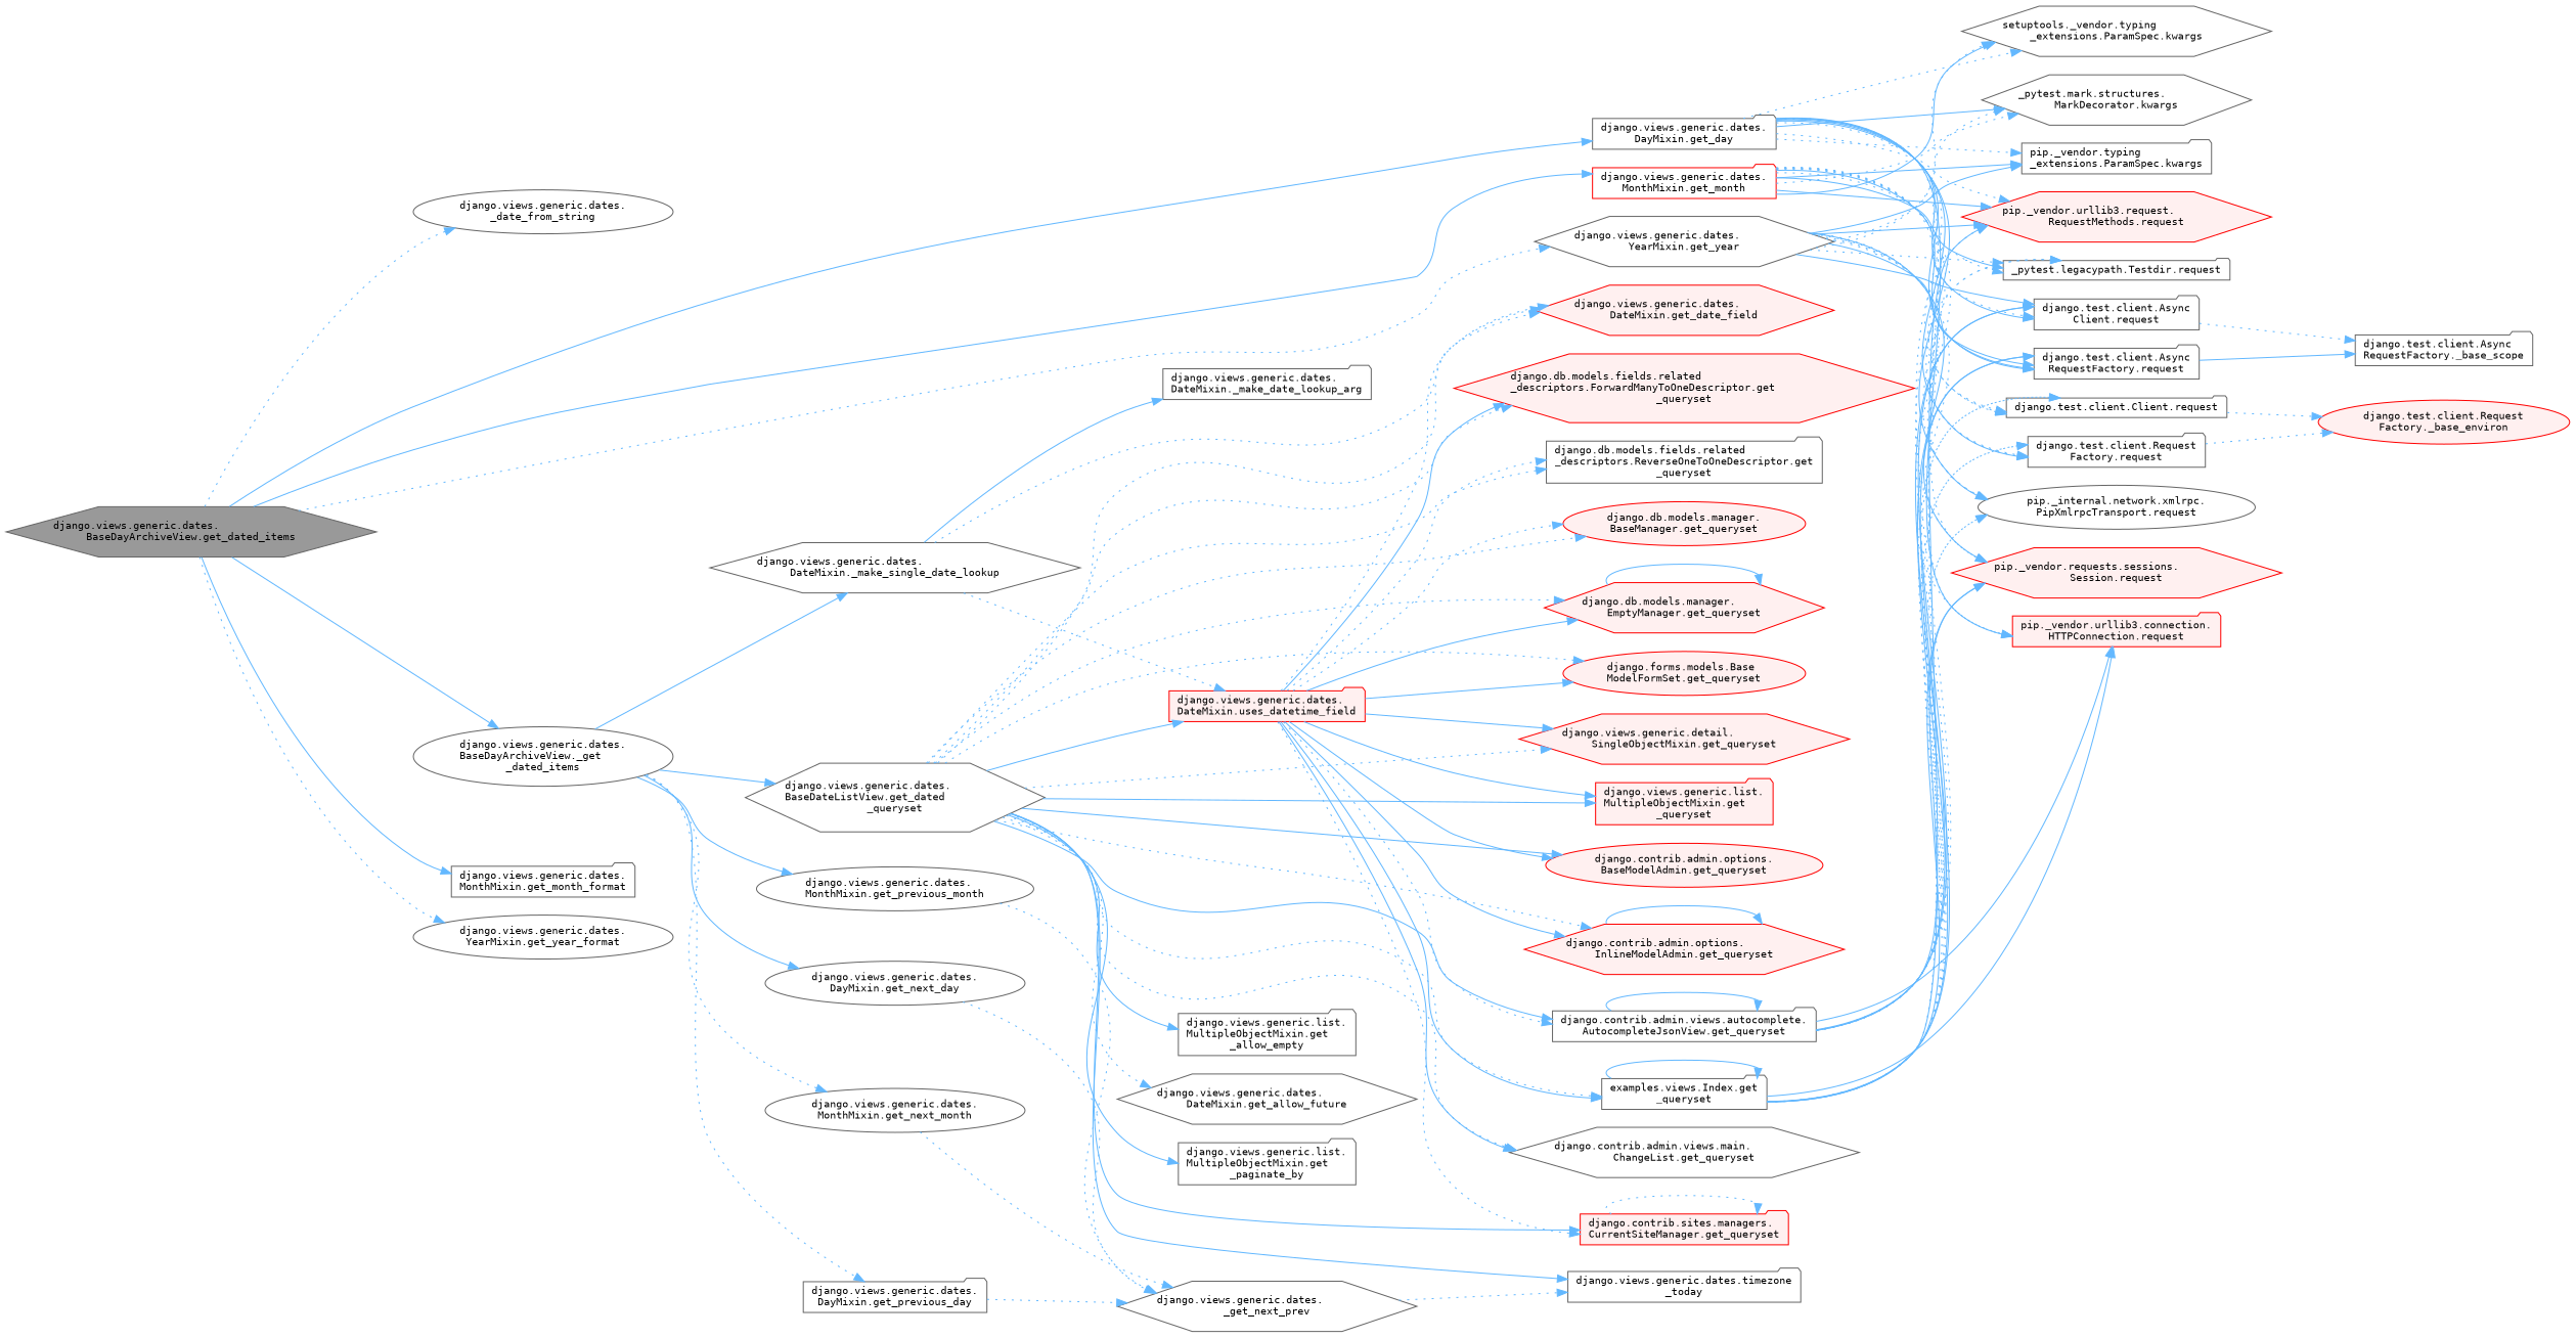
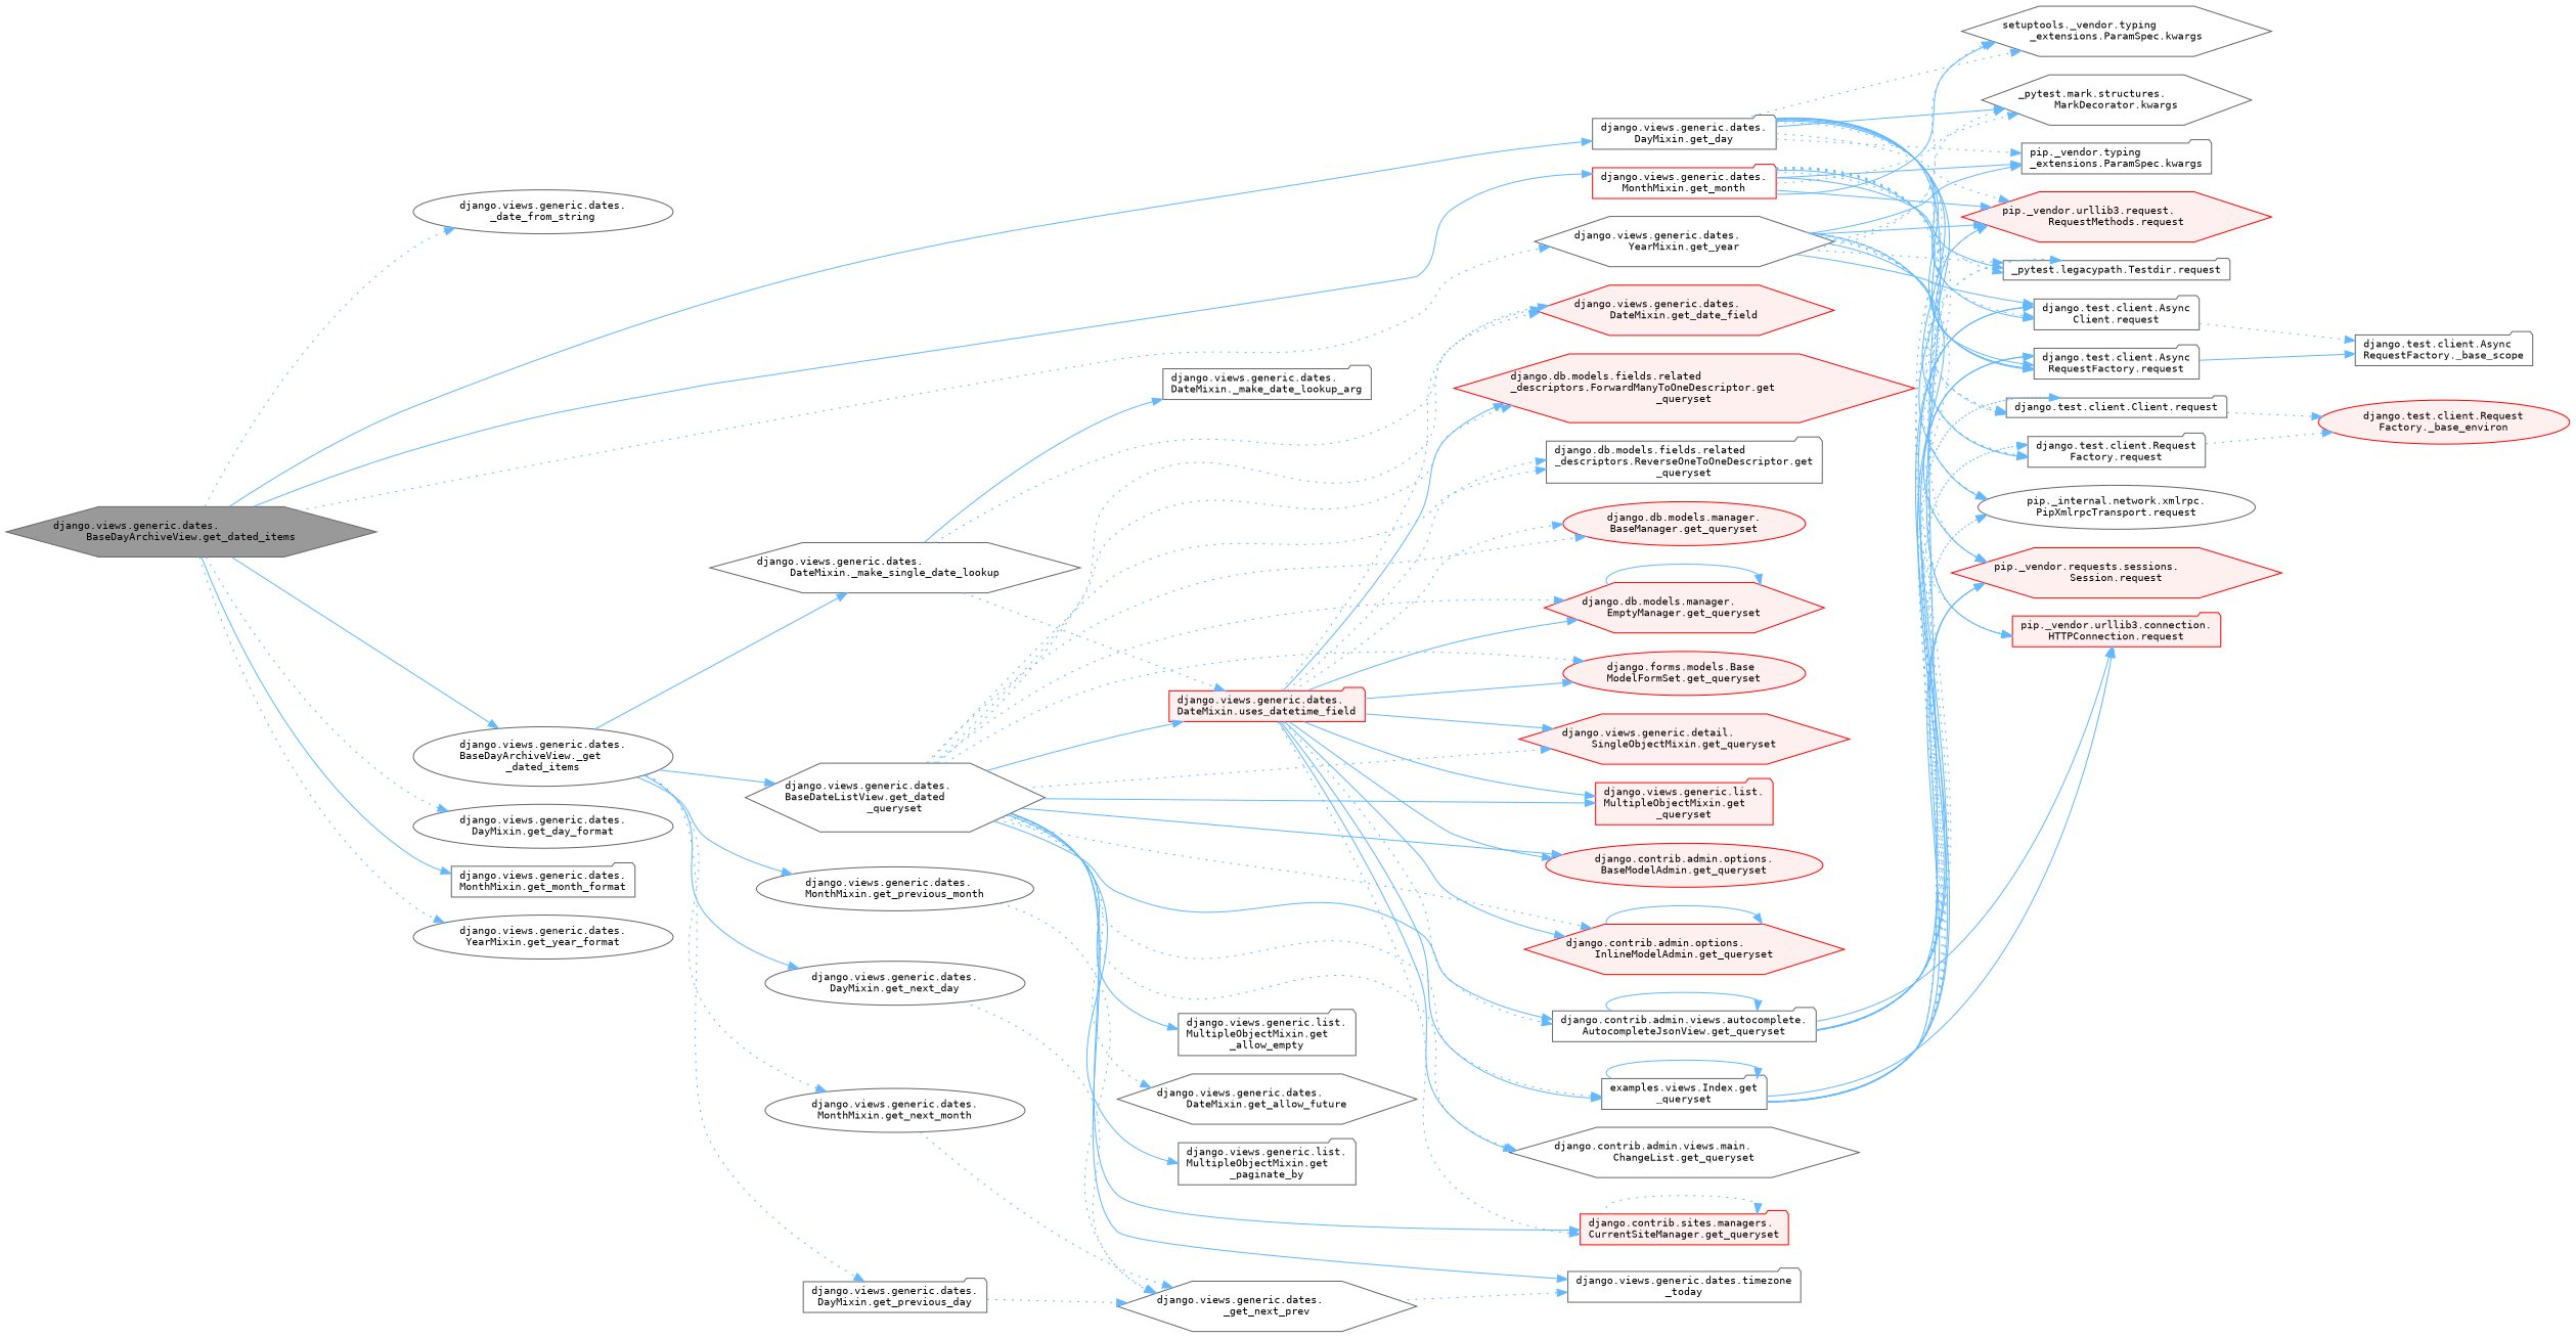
  digraph {
    fontname="DejaVu Sans Mono"
    rankdir=LR
    node [color=grey40 fillcolor=white fontname="DejaVu Sans Mono" fontsize=10 shape=folder style=filled]
    edge [color=steelblue1 fontname="DejaVu Sans Mono" fontsize=10 labelfontname=Helvetica labelfontsize=10 style=dotted]
    n1 [color=gray40 fillcolor=grey60 fontcolor=black height=0.2 label="django.views.generic.dates.\lBaseDayArchiveView.get_dated_items" shape=hexagon width=0.4]
    n2 [height=0.2 label="django.views.generic.dates.\l_date_from_string" shape=ellipse width=0.4]
    n3 [height=0.2 label="django.views.generic.dates.\lBaseDayArchiveView._get\l_dated_items" shape=ellipse width=0.4]
    n4 [height=0.2 label="django.views.generic.dates.\lDayMixin.get_day" width=0.4]
+   n5 [height=0.2 label="django.views.generic.dates.\lDayMixin.get_day_format" shape=ellipse width=0.4]
    n6 [color=red height=0.2 label="django.views.generic.dates.\lMonthMixin.get_month" width=0.4]
    n7 [height=0.2 label="django.views.generic.dates.\lMonthMixin.get_month_format" width=0.4]
    n8 [height=0.2 label="django.views.generic.dates.\lYearMixin.get_year" shape=hexagon width=0.4]
    n9 [height=0.2 label="django.views.generic.dates.\lYearMixin.get_year_format" shape=ellipse width=0.4]
    n10 [height=0.2 label="django.views.generic.dates.\lDateMixin._make_single_date_lookup" shape=hexagon width=0.4]
    n11 [height=0.2 label="django.views.generic.dates.\lBaseDateListView.get_dated\l_queryset" shape=hexagon width=0.4]
    n12 [height=0.2 label="django.views.generic.dates.\lDayMixin.get_next_day" shape=ellipse width=0.4]
    n13 [height=0.2 label="django.views.generic.dates.\lMonthMixin.get_next_month" shape=ellipse width=0.4]
    n14 [height=0.2 label="django.views.generic.dates.\lDayMixin.get_previous_day" width=0.4]
    n15 [height=0.2 label="django.views.generic.dates.\lMonthMixin.get_previous_month" shape=ellipse width=0.4]
    n16 [height=0.2 label="_pytest.legacypath.Testdir.request" width=0.4]
    n17 [height=0.2 label="django.test.client.Async\lClient.request" width=0.4]
    n18 [height=0.2 label="django.test.client.Async\lRequestFactory.request" width=0.4]
    n19 [height=0.2 label="django.test.client.Client.request" width=0.4]
    n20 [height=0.2 label="django.test.client.Request\lFactory.request" width=0.4]
    n21 [height=0.2 label="pip._internal.network.xmlrpc.\lPipXmlrpcTransport.request" shape=ellipse width=0.4]
    n22 [color=red fillcolor="#FFF0F0" height=0.2 label="pip._vendor.requests.sessions.\lSession.request" shape=hexagon width=0.4]
    n23 [color=red fillcolor="#FFF0F0" height=0.2 label="pip._vendor.urllib3.connection.\lHTTPConnection.request" width=0.4]
    n24 [color=red fillcolor="#FFF0F0" height=0.2 label="pip._vendor.urllib3.request.\lRequestMethods.request" shape=hexagon width=0.4]
    n25 [height=0.2 label="_pytest.mark.structures.\lMarkDecorator.kwargs" shape=hexagon width=0.4]
    n26 [height=0.2 label="pip._vendor.typing\l_extensions.ParamSpec.kwargs" width=0.4]
    n27 [height=0.2 label="setuptools._vendor.typing\l_extensions.ParamSpec.kwargs" shape=hexagon width=0.4]
    n28 [height=0.2 label="django.views.generic.dates.\lDateMixin._make_date_lookup_arg" width=0.4]
    n29 [color=red fillcolor="#FFF0F0" height=0.2 label="django.views.generic.dates.\lDateMixin.get_date_field" shape=hexagon width=0.4]
    n30 [color=red fillcolor="#FFF0F0" height=0.2 label="django.views.generic.dates.\lDateMixin.uses_datetime_field" width=0.4]
    n31 [color=red fillcolor="#FFF0F0" height=0.2 label="django.contrib.admin.options.\lBaseModelAdmin.get_queryset" shape=ellipse width=0.4]
    n32 [color=red fillcolor="#FFF0F0" height=0.2 label="django.contrib.admin.options.\lInlineModelAdmin.get_queryset" shape=hexagon width=0.4]
    n33 [height=0.2 label="django.contrib.admin.views.autocomplete.\lAutocompleteJsonView.get_queryset" width=0.4]
    n34 [height=0.2 label="django.contrib.admin.views.main.\lChangeList.get_queryset" shape=hexagon width=0.4]
    n35 [color=red fillcolor="#FFF0F0" height=0.2 label="django.contrib.sites.managers.\lCurrentSiteManager.get_queryset" width=0.4]
    n36 [color=red fillcolor="#FFF0F0" height=0.2 label="django.db.models.fields.related\l_descriptors.ForwardManyToOneDescriptor.get\l_queryset" shape=hexagon width=0.4]
    n37 [height=0.2 label="django.db.models.fields.related\l_descriptors.ReverseOneToOneDescriptor.get\l_queryset" width=0.4]
    n38 [color=red fillcolor="#FFF0F0" height=0.2 label="django.db.models.manager.\lBaseManager.get_queryset" shape=ellipse width=0.4]
    n39 [color=red fillcolor="#FFF0F0" height=0.2 label="django.db.models.manager.\lEmptyManager.get_queryset" shape=hexagon width=0.4]
    n40 [color=red fillcolor="#FFF0F0" height=0.2 label="django.forms.models.Base\lModelFormSet.get_queryset" shape=ellipse width=0.4]
    n41 [color=red fillcolor="#FFF0F0" height=0.2 label="django.views.generic.detail.\lSingleObjectMixin.get_queryset" shape=hexagon width=0.4]
    n42 [color=red fillcolor="#FFF0F0" height=0.2 label="django.views.generic.list.\lMultipleObjectMixin.get\l_queryset" width=0.4]
    n43 [height=0.2 label="examples.views.Index.get\l_queryset" width=0.4]
    n44 [height=0.2 label="django.views.generic.list.\lMultipleObjectMixin.get\l_allow_empty" width=0.4]
    n45 [height=0.2 label="django.views.generic.dates.\lDateMixin.get_allow_future" shape=hexagon width=0.4]
    n46 [height=0.2 label="django.views.generic.list.\lMultipleObjectMixin.get\l_paginate_by" width=0.4]
    n47 [height=0.2 label="django.views.generic.dates.timezone\l_today" width=0.4]
    n48 [height=0.2 label="django.views.generic.dates.\l_get_next_prev" shape=hexagon width=0.4]
    n49 [height=0.2 label="django.test.client.Async\lRequestFactory._base_scope" width=0.4]
    n50 [color=red fillcolor="#FFF0F0" height=0.2 label="django.test.client.Request\lFactory._base_environ" shape=ellipse width=0.4]
    n1 -> n2
    n1 -> n3 [style=solid]
    n1 -> n4 [style=solid]
+   n1 -> n5
    n1 -> n6 [style=solid]
    n1 -> n7 [style=solid]
    n1 -> n8
    n1 -> n9
    n3 -> n10 [style=solid]
    n3 -> n11 [style=solid]
    n3 -> n12 [style=solid]
    n3 -> n13
    n3 -> n14
    n3 -> n15 [style=solid]
    n4 -> n16
    n4 -> n17 [style=solid]
    n4 -> n18 [style=solid]
    n4 -> n19
    n4 -> n20 [style=solid]
    n4 -> n21 [style=solid]
    n4 -> n22
    n4 -> n23 [style=solid]
    n4 -> n24
    n4 -> n25 [style=solid]
    n4 -> n26
    n4 -> n27
    n6 -> n16 [style=solid]
    n6 -> n17
    n6 -> n18 [style=solid]
    n6 -> n19
    n6 -> n20
    n6 -> n21
    n6 -> n22
    n6 -> n23
    n6 -> n24 [style=solid]
    n6 -> n25
    n6 -> n26 [style=solid]
    n6 -> n27 [style=solid]
    n8 -> n16
    n8 -> n17 [style=solid]
    n8 -> n18 [style=solid]
    n8 -> n19
    n8 -> n20
    n8 -> n21
    n8 -> n22 [style=solid]
    n8 -> n23
    n8 -> n24 [style=solid]
    n8 -> n25
    n8 -> n26 [style=solid]
    n8 -> n27
    n10 -> n28 [style=solid]
    n10 -> n29
    n10 -> n30
    n11 -> n29
    n11 -> n30 [style=solid]
    n11 -> n31 [style=solid]
    n11 -> n32
    n11 -> n33 [style=solid]
    n11 -> n34
    n11 -> n35 [style=solid]
    n11 -> n36
    n11 -> n37
    n11 -> n38
    n11 -> n39
    n11 -> n40
    n11 -> n41
    n11 -> n42 [style=solid]
    n11 -> n43
    n11 -> n44 [style=solid]
    n11 -> n45
    n11 -> n46 [style=solid]
    n11 -> n47 [style=solid]
    n12 -> n48
    n13 -> n48
    n14 -> n48
    n15 -> n48
    n17 -> n49
    n18 -> n49 [style=solid]
    n19 -> n50
    n20 -> n50
    n30 -> n29
    n30 -> n31 [style=solid]
    n30 -> n32 [style=solid]
    n30 -> n33
    n30 -> n34 [style=solid]
    n30 -> n35
    n30 -> n36 [style=solid]
    n30 -> n37
    n30 -> n38
    n30 -> n39 [style=solid]
    n30 -> n40 [style=solid]
    n30 -> n41 [style=solid]
    n30 -> n42 [style=solid]
    n30 -> n43 [style=solid]
    n32 -> n32 [style=solid]
    n33 -> n16
    n33 -> n17 [style=solid]
    n33 -> n18 [style=solid]
    n33 -> n19
    n33 -> n20
    n33 -> n21
    n33 -> n22 [style=solid]
    n33 -> n23 [style=solid]
    n33 -> n24
    n33 -> n33 [style=solid]
    n35 -> n35
    n39 -> n39 [style=solid]
    n43 -> n16
    n43 -> n17 [style=solid]
    n43 -> n18 [style=solid]
    n43 -> n19
    n43 -> n20
    n43 -> n21
    n43 -> n22 [style=solid]
    n43 -> n23 [style=solid]
    n43 -> n24 [style=solid]
    n43 -> n43 [style=solid]
    n48 -> n47
  }
